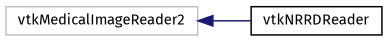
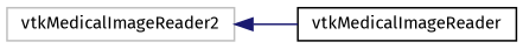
  digraph {
    rankdir=LR
    fontname="Fira Sans"
    node [fontname="Fira Sans" fontsize=10 shape=record]
    n1 [color=grey75 height=0.2 label=vtkMedicalImageReader2 width=0.4]
-   n2 [color=black height=0.2 label=vtkNRRDReader width=0.4]
+   n2 [color=black height=0.2 label=vtkMedicalImageReader width=0.4]
    n1 -> n2 [color=midnightblue dir=back fontname="Fira Sans" fontsize=10 labelfontname=Helvetica labelfontsize=10 style=solid]
  }
